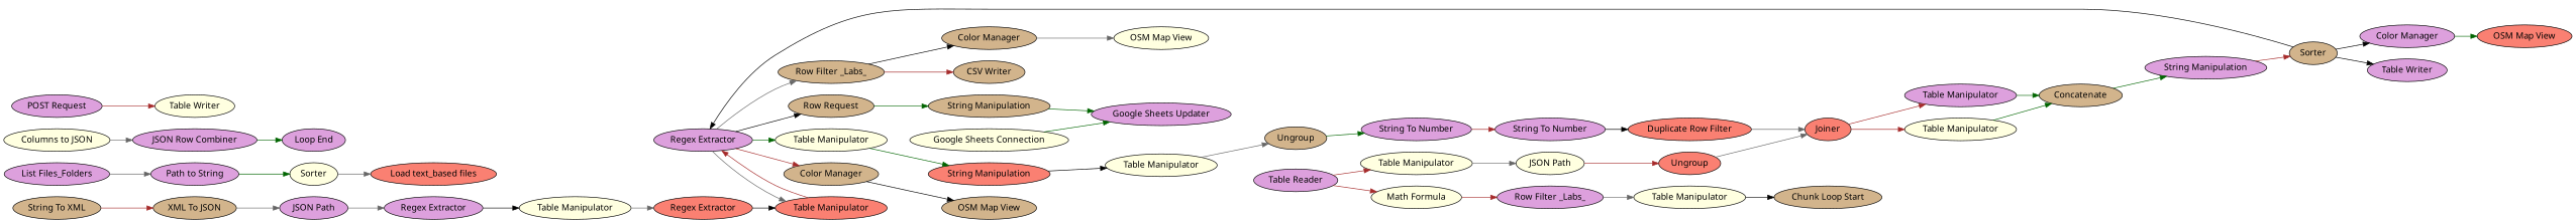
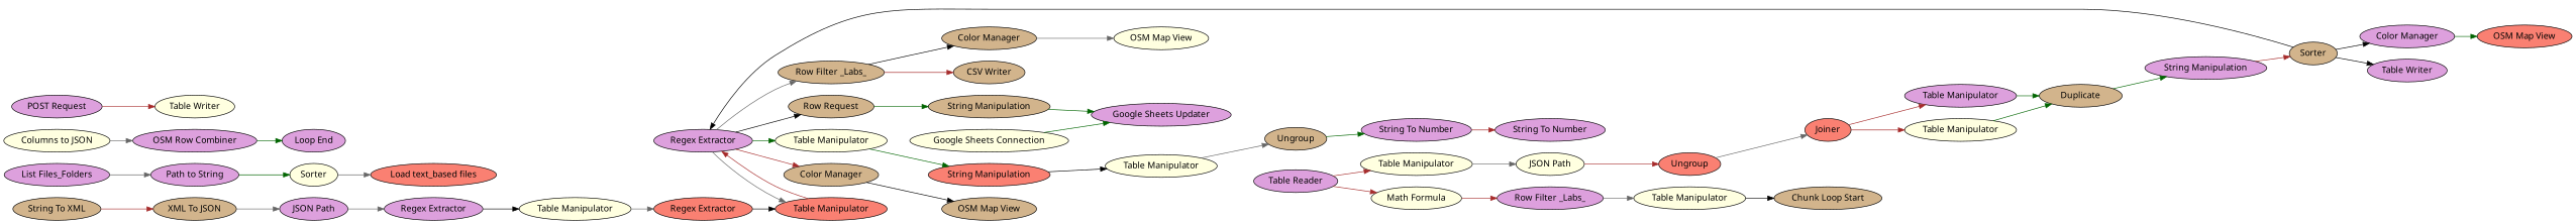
  digraph {
    fontname="Noto Sans"
    rankdir=LR
    node [fillcolor=plum fontname="Noto Sans" style=filled]
    edge [color=gray40 fontname="Noto Sans"]
    n1 [label="Regex Extractor"]
    n2 [fillcolor=tan label="Row Request"]
    n3 [fillcolor=tan label="Row Filter _Labs_"]
    n4 [fillcolor=lightyellow label="Table Manipulator"]
    n5 [fillcolor=salmon label="Table Manipulator"]
    n6 [fillcolor=tan label="Color Manager"]
    n7 [fillcolor=tan label="String Manipulation"]
    n8 [fillcolor=tan label="Color Manager"]
    n9 [fillcolor=tan label="CSV Writer"]
    n10 [fillcolor=salmon label="String Manipulation"]
    n11 [fillcolor=tan label="OSM Map View"]
    n12 [label="Google Sheets Updater"]
    n13 [fillcolor=lightyellow label="Table Manipulator"]
    n14 [fillcolor=tan label=Ungroup]
    n15 [label="String To Number"]
    n16 [fillcolor=lightyellow label="OSM Map View"]
    n17 [label="Regex Extractor"]
    n18 [fillcolor=lightyellow label="Table Manipulator"]
    n19 [fillcolor=salmon label="Regex Extractor"]
    n20 [fillcolor=tan label=Sorter]
    n21 [label="Color Manager"]
    n22 [label="Table Writer"]
    n23 [fillcolor=salmon label="OSM Map View"]
    n24 [label="String To Number"]
-   n25 [fillcolor=salmon label="Duplicate Row Filter"]
    n26 [fillcolor=salmon label=Joiner]
-   n27 [fillcolor=tan label=Concatenate]
+   n27 [fillcolor=tan label=Duplicate]
    n28 [label="String Manipulation"]
    n29 [label="List Files_Folders"]
    n30 [label="Path to String"]
    n31 [fillcolor=lightyellow label=Sorter]
    n32 [fillcolor=salmon label="Load text_based files"]
    n33 [fillcolor=lightyellow label="Table Manipulator"]
    n34 [label="Table Manipulator"]
    n35 [fillcolor=lightyellow label="Math Formula"]
    n36 [label="Row Filter _Labs_"]
    n37 [fillcolor=salmon label=Ungroup]
    n38 [fillcolor=tan label="String To XML"]
    n39 [fillcolor=tan label="XML To JSON"]
    n40 [label="JSON Path"]
    n41 [fillcolor=tan label="Chunk Loop Start"]
    n42 [fillcolor=lightyellow label="Columns to JSON"]
-   n43 [label="JSON Row Combiner"]
+   n43 [label="OSM Row Combiner"]
    n44 [label="Loop End"]
    n45 [label="Table Reader"]
    n46 [fillcolor=lightyellow label="Table Manipulator"]
    n47 [fillcolor=lightyellow label="JSON Path"]
    n48 [fillcolor=lightyellow label="Table Manipulator"]
    n49 [label="POST Request"]
    n50 [fillcolor=lightyellow label="Table Writer"]
    n51 [fillcolor=lightyellow label="Google Sheets Connection"]
    n1 -> n2 [color=black]
    n1 -> n3
    n1 -> n4 [color=darkgreen]
    n1 -> n5
    n1 -> n6 [color=brown]
    n2 -> n7 [color=darkgreen]
    n3 -> n8 [color=black]
    n3 -> n9 [color=brown]
    n4 -> n10 [color=darkgreen]
    n5 -> n1 [color=brown]
    n6 -> n11 [color=black]
    n7 -> n12 [color=darkgreen]
    n8 -> n16
    n10 -> n13 [color=black]
    n13 -> n14
    n14 -> n15 [color=darkgreen]
    n15 -> n24 [color=brown]
    n17 -> n18 [color=black]
    n18 -> n19
    n19 -> n5 [color=black]
    n20 -> n1 [color=black]
    n20 -> n21 [color=black]
    n20 -> n22 [color=black]
    n21 -> n23 [color=darkgreen]
-   n24 -> n25 [color=black]
-   n25 -> n26
    n26 -> n33 [color=brown]
    n26 -> n34 [color=brown]
    n27 -> n28 [color=darkgreen]
    n28 -> n20 [color=brown]
    n29 -> n30
    n30 -> n31 [color=darkgreen]
    n31 -> n32
    n33 -> n27 [color=darkgreen]
    n34 -> n27 [color=darkgreen]
    n35 -> n36 [color=brown]
    n36 -> n48
    n37 -> n26
    n38 -> n39 [color=brown]
    n39 -> n40
    n40 -> n17
    n42 -> n43
    n43 -> n44 [color=darkgreen]
    n45 -> n35 [color=brown]
    n45 -> n46 [color=brown]
    n46 -> n47
    n47 -> n37 [color=brown]
    n48 -> n41 [color=black]
    n49 -> n50 [color=brown]
    n51 -> n12 [color=darkgreen]
  }
